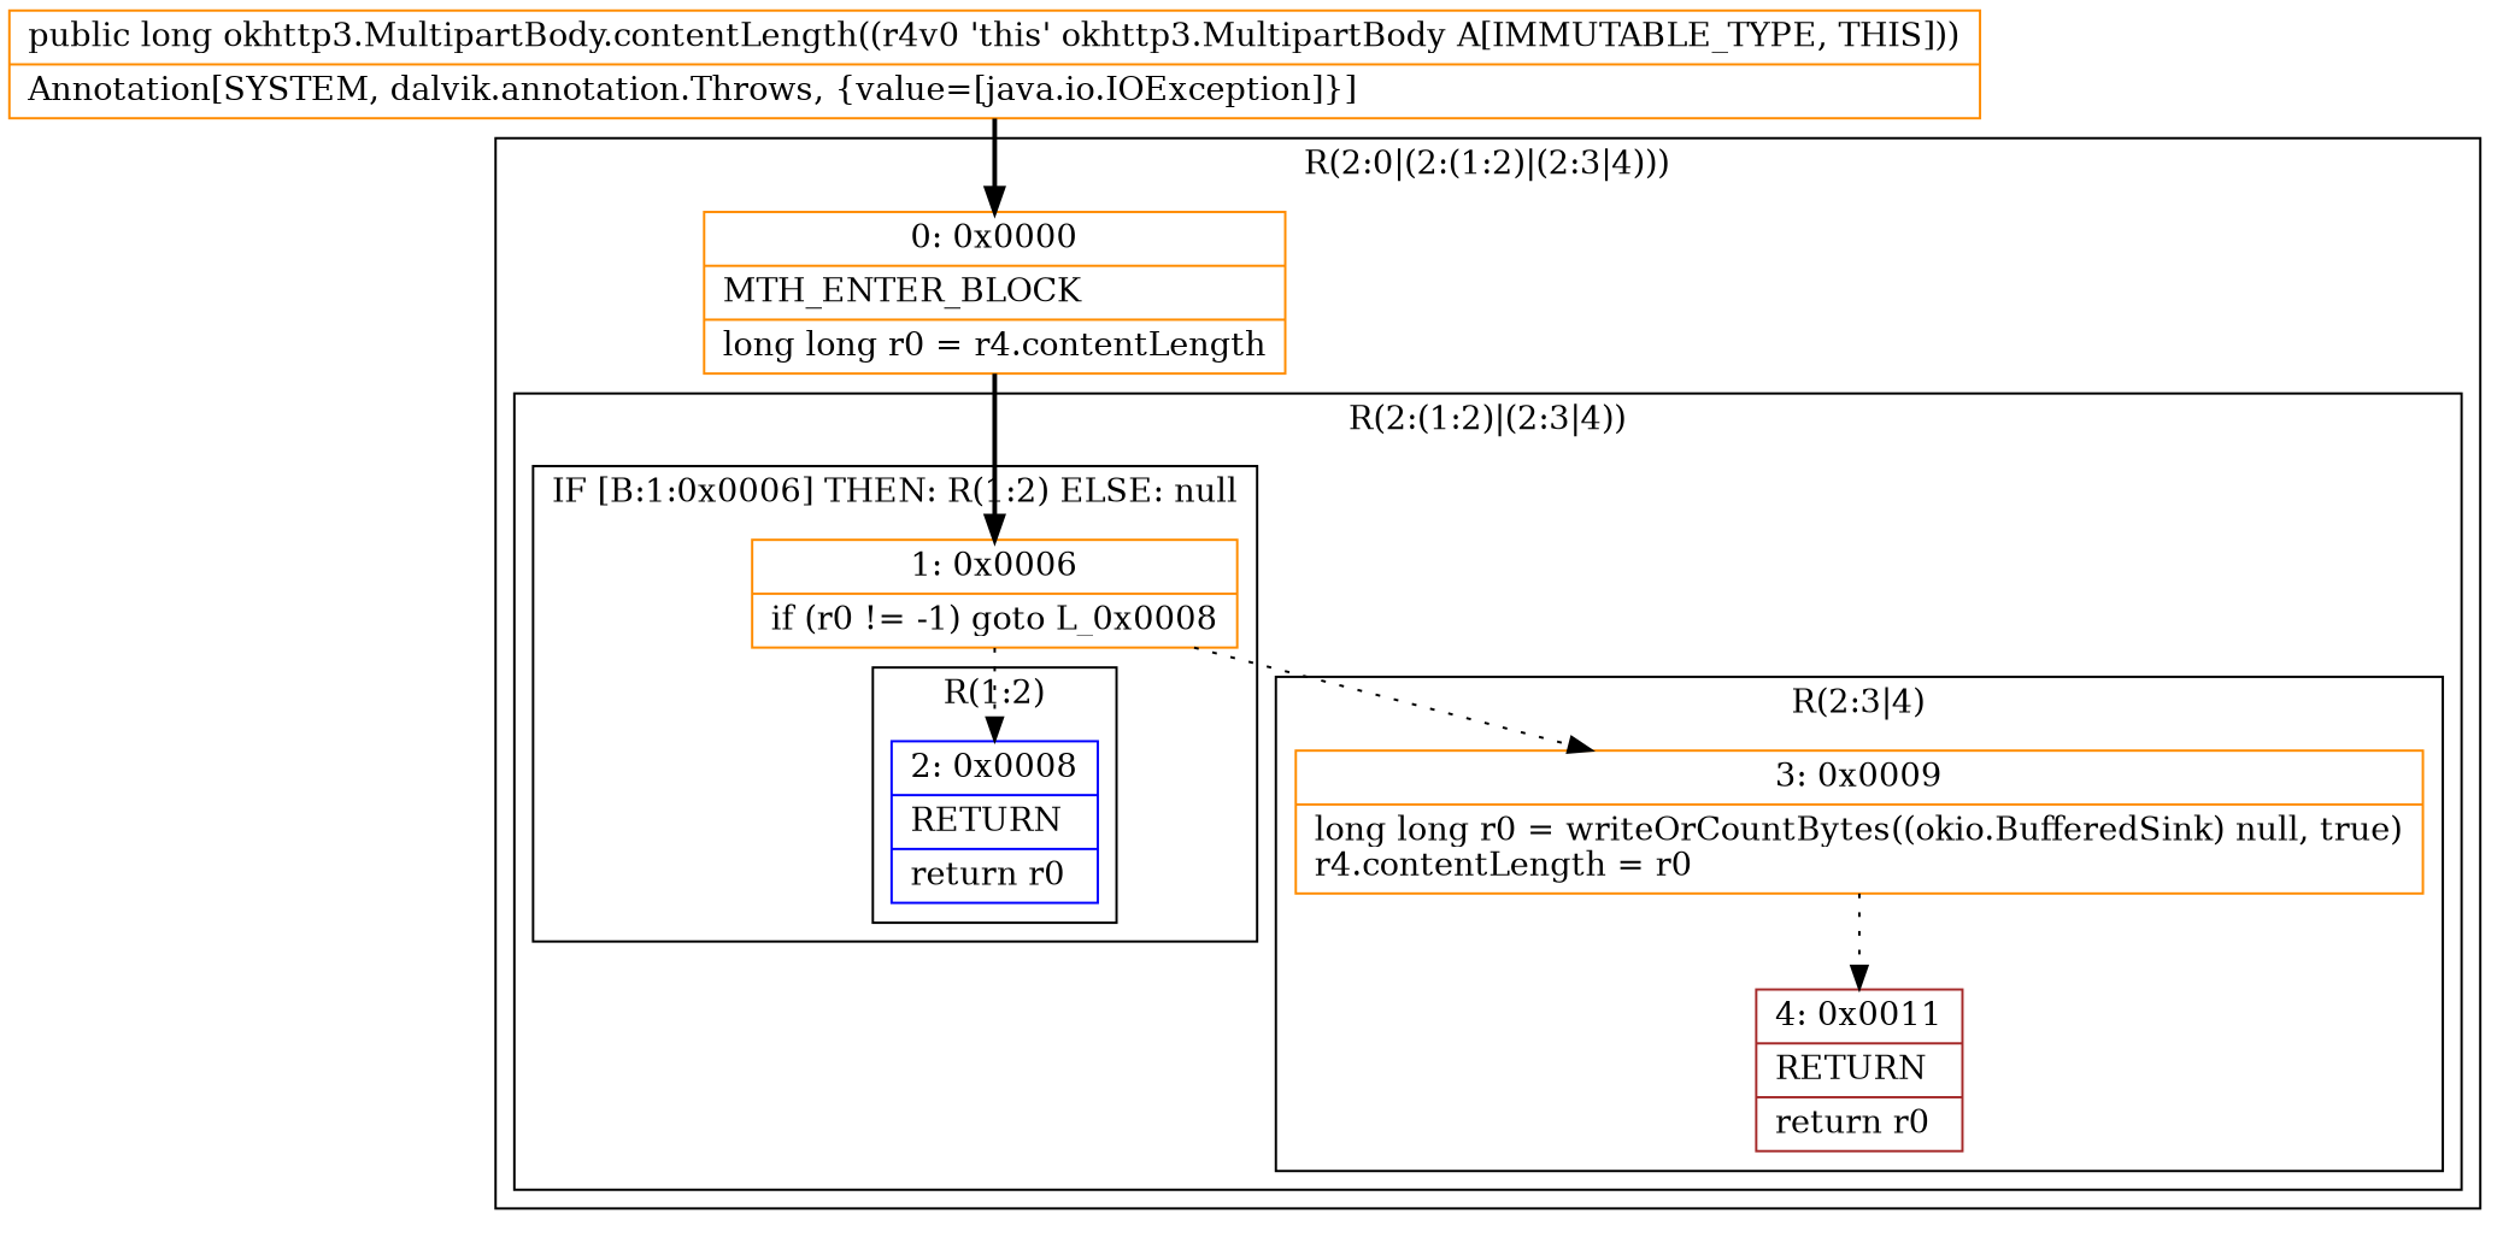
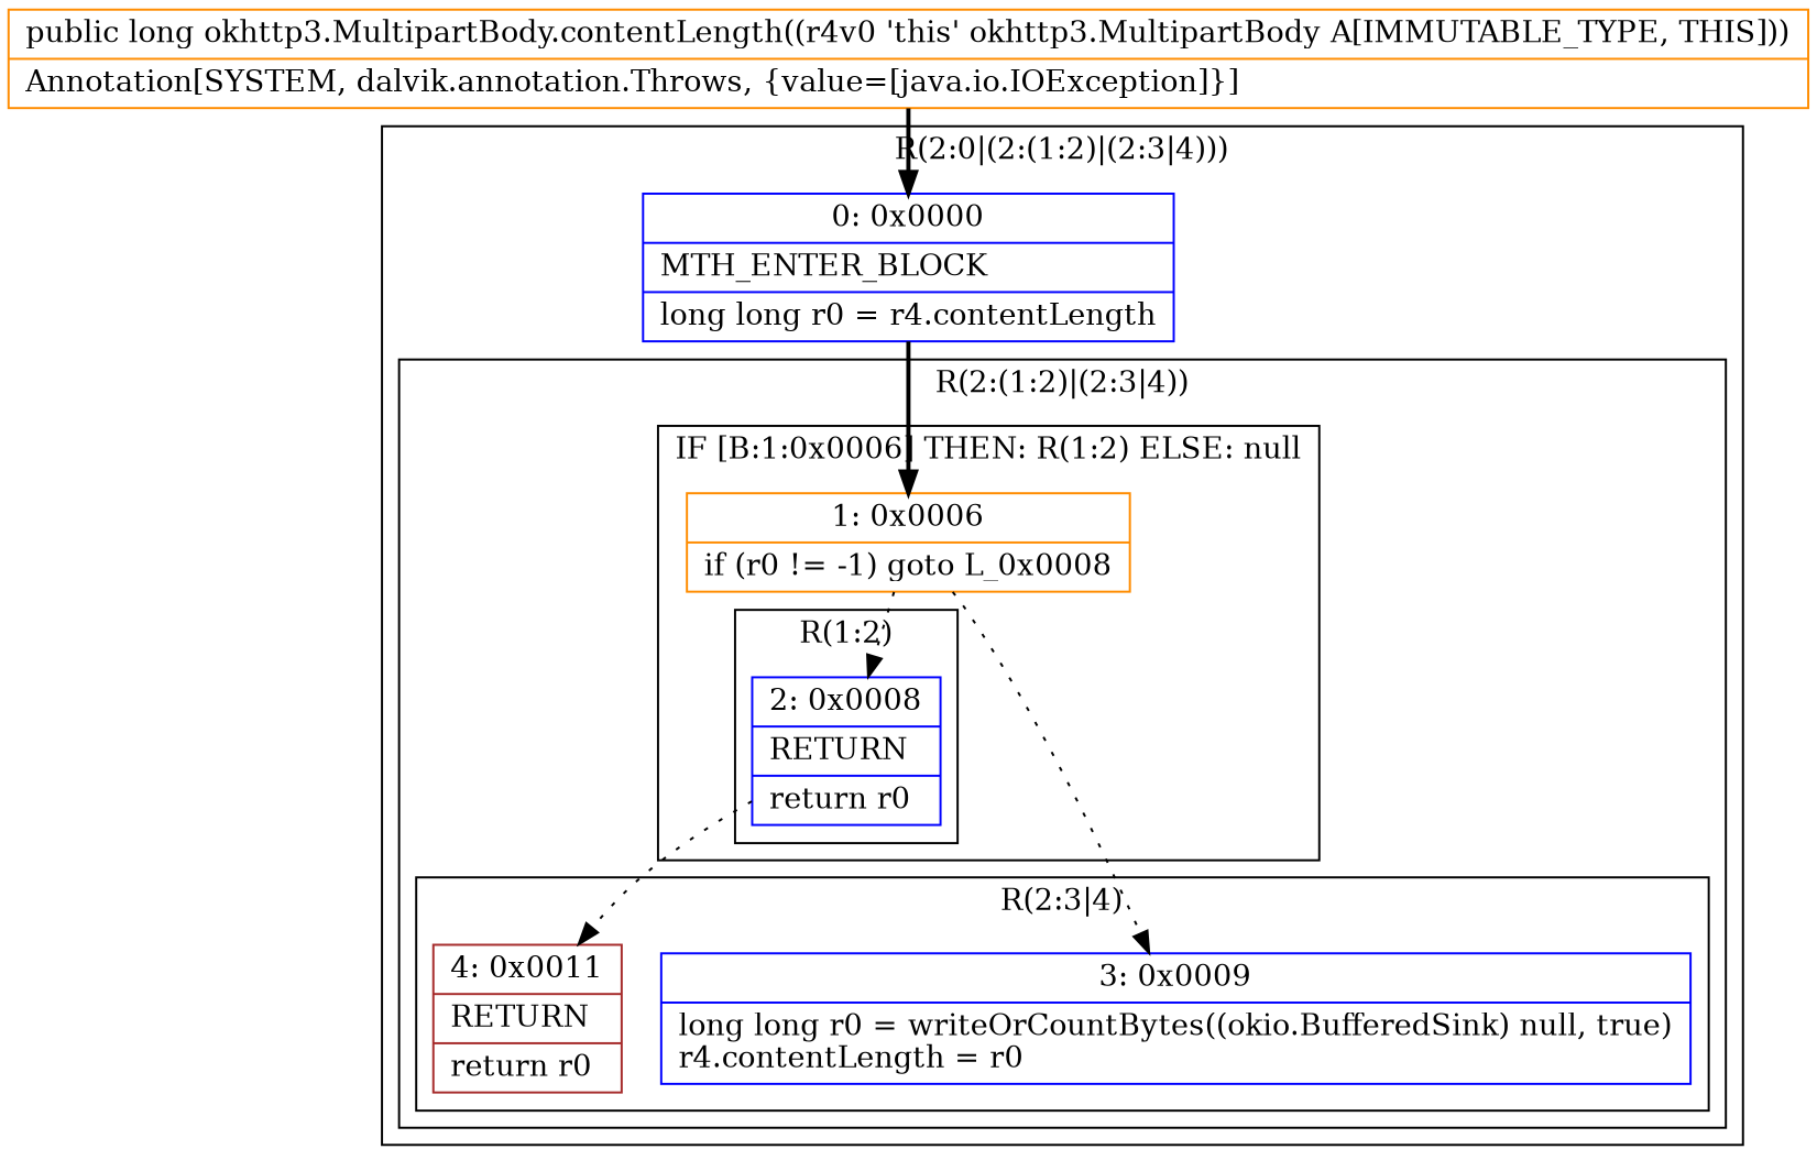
  digraph {
    node [color=blue shape=record]
    edge [style=dotted]
    n1 [label="{2\:\ 0x0008|RETURN\l|return r0\l}"]
    n2 [color=darkorange label="{1\:\ 0x0006|if (r0 != \-1) goto L_0x0008\l}"]
-   n3 [color=darkorange label="{3\:\ 0x0009|long long r0 = writeOrCountBytes((okio.BufferedSink) null, true)\lr4.contentLength = r0\l}"]
+   n3 [label="{3\:\ 0x0009|long long r0 = writeOrCountBytes((okio.BufferedSink) null, true)\lr4.contentLength = r0\l}"]
    n4 [color=brown label="{4\:\ 0x0011|RETURN\l|return r0\l}"]
-   n5 [color=darkorange label="{0\:\ 0x0000|MTH_ENTER_BLOCK\l|long long r0 = r4.contentLength\l}"]
+   n5 [label="{0\:\ 0x0000|MTH_ENTER_BLOCK\l|long long r0 = r4.contentLength\l}"]
    n6 [color=darkorange label="{public long okhttp3.MultipartBody.contentLength((r4v0 'this' okhttp3.MultipartBody A[IMMUTABLE_TYPE, THIS]))  | Annotation[SYSTEM, dalvik.annotation.Throws, \{value=[java.io.IOException]\}]\l}"]
    subgraph cluster_1 {
      label="R(2:0|(2:(1:2)|(2:3|4)))"
      n5
      subgraph cluster_2 {
        label="R(2:(1:2)|(2:3|4))"
        subgraph cluster_3 {
          label="IF [B:1:0x0006] THEN: R(1:2) ELSE: null"
          n2
          subgraph cluster_4 {
            label="R(1:2)"
            n1
          }
        }
        subgraph cluster_5 {
          label="R(2:3|4)"
          n3
          n4
        }
      }
    }
    n2 -> n1
    n2 -> n3
-   n3 -> n4
+   n1 -> n4
    n5 -> n2 [style=bold]
    n6 -> n5 [style=bold]
  }
